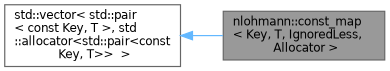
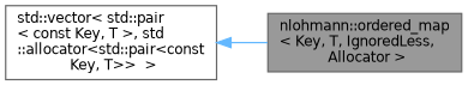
  digraph {
    rankdir=LR
    node [color=gray40 fontname=Helvetica fontsize=10 shape=box style=filled]
-   n1 [fillcolor=grey60 fontcolor=black height=0.2 label="nlohmann::const_map\l\< Key, T, IgnoredLess,\l Allocator \>" width=0.4]
+   n1 [fillcolor=grey60 fontcolor=black height=0.2 label="nlohmann::ordered_map\l\< Key, T, IgnoredLess,\l Allocator \>" width=0.4]
    n2 [fillcolor=white height=0.2 label="std::vector\< std::pair\l\< const Key, T \>, std\l::allocator\<std::pair\<const\l Key, T\>\>  \>" width=0.4]
    n2 -> n1 [color=steelblue1 dir=back fontname=Helvetica fontsize=10 labelfontname=Helvetica labelfontsize=10 style=solid]
  }
